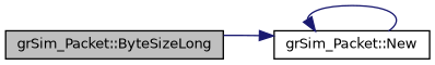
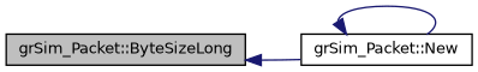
  digraph {
    rankdir=LR
    node [color=black fontname=Helvetica fontsize=10 shape=record style=filled]
    edge [color=midnightblue dir=back fontname=Helvetica fontsize=10 labelfontname=Helvetica labelfontsize=10 style=solid]
    n1 [fillcolor=grey75 fontcolor=black height=0.2 label="grSim_Packet::ByteSizeLong" width=0.4]
    n2 [fillcolor=white height=0.2 label="grSim_Packet::New" width=0.4]
-   n2 -> n1
+   n1 -> n2
    n2 -> n2
  }
